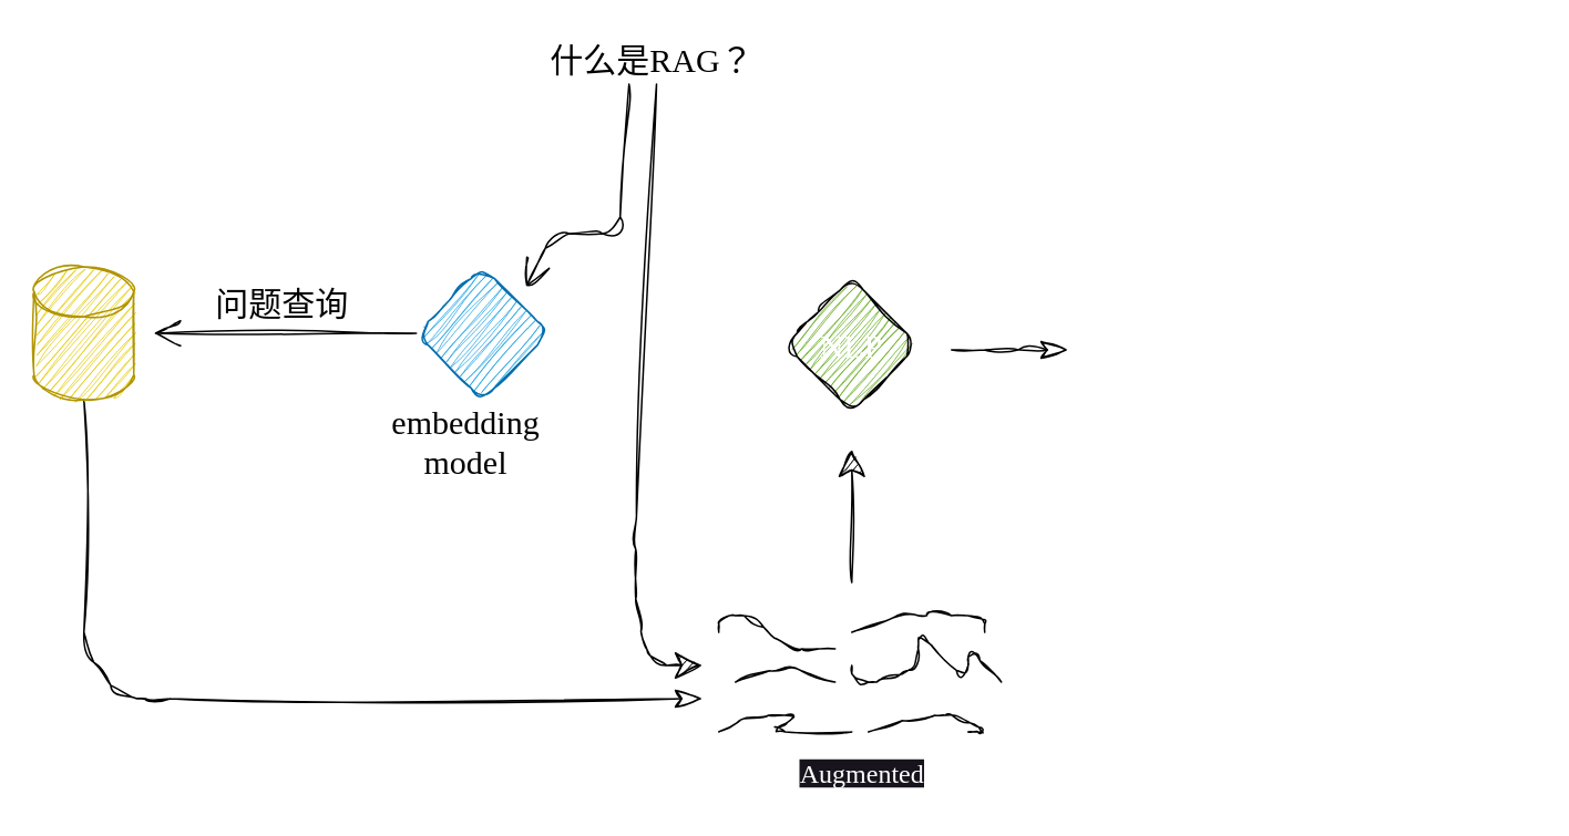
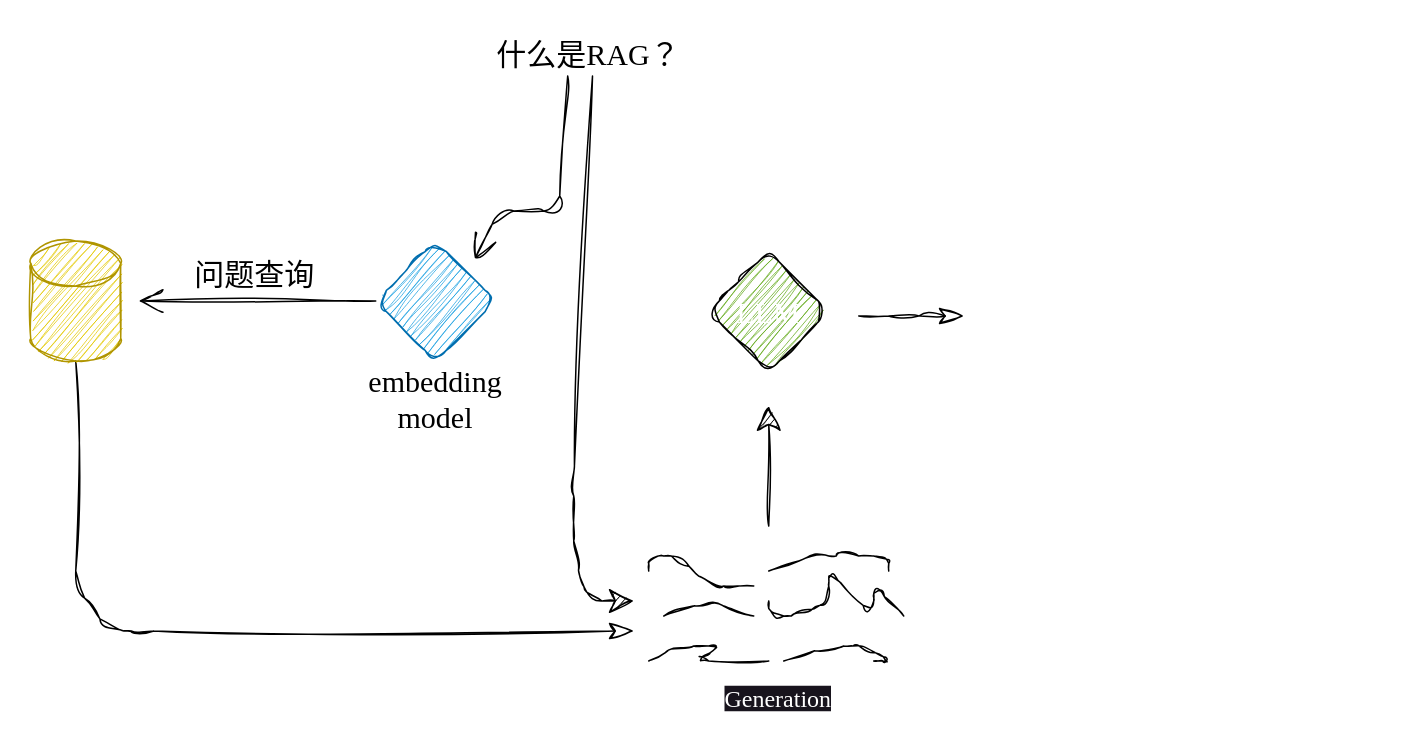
  <mxCell id="0" />
  <mxCell id="1" parent="0" />
  <mxCell id="2" style="edgeStyle=none;sketch=1;hachureGap=4;jiggle=2;curveFitting=1;html=1;fontFamily=Architects Daughter;fontSource=https%3A%2F%2Ffonts.googleapis.com%2Fcss%3Ffamily%3DArchitects%2BDaughter;fontSize=20;fontColor=default;endArrow=open;endFill=0;startSize=15;endSize=14;exitX=0.422;exitY=1;exitDx=0;exitDy=0;exitPerimeter=0;" edge="1" parent="1" source="3"><mxGeometry relative="1" as="geometry"><mxPoint x="316" y="172" as="targetPoint" /><mxPoint x="392" y="60" as="sourcePoint" /><Array as="points"><mxPoint x="372" y="140" /><mxPoint x="332" y="140" /></Array></mxGeometry></mxCell>
  <mxCell id="3" value="什么是RAG？" style="text;html=1;strokeColor=none;fillColor=none;align=center;verticalAlign=middle;whiteSpace=wrap;rounded=0;sketch=1;hachureGap=4;jiggle=2;curveFitting=1;fontFamily=Architects Daughter;fontSource=https%3A%2F%2Ffonts.googleapis.com%2Fcss%3Ffamily%3DArchitects%2BDaughter;fontSize=20;fontColor=default;" vertex="1" parent="1"><mxGeometry x="302" y="20" width="180" height="30" as="geometry" /></mxCell>
  <mxCell id="4" value="" style="edgeStyle=none;rounded=1;sketch=1;hachureGap=4;jiggle=2;curveFitting=1;html=1;fontFamily=Comic Sans MS;fontSize=15;fontColor=#FFFFFF;endArrow=classicThin;endFill=0;startSize=15;endSize=14;" edge="1" parent="1"><mxGeometry relative="1" as="geometry"><mxPoint x="572" y="210" as="sourcePoint" /><mxPoint x="642" y="210" as="targetPoint" /><Array as="points"><mxPoint x="602" y="210" /></Array></mxGeometry></mxCell>
- <mxCell id="5" value="NLP" style="rhombus;whiteSpace=wrap;html=1;rounded=1;sketch=1;hachureGap=4;jiggle=2;curveFitting=1;strokeColor=default;fontFamily=Architects Daughter;fontSource=https%3A%2F%2Ffonts.googleapis.com%2Fcss%3Ffamily%3DArchitects%2BDaughter;fontSize=20;fontColor=#ffffff;fillColor=#60A917;" vertex="1" parent="1"><mxGeometry x="472" y="167" width="80" height="80" as="geometry" /></mxCell>
+ <mxCell id="5" value="LLM" style="rhombus;whiteSpace=wrap;html=1;rounded=1;sketch=1;hachureGap=4;jiggle=2;curveFitting=1;strokeColor=default;fontFamily=Architects Daughter;fontSource=https%3A%2F%2Ffonts.googleapis.com%2Fcss%3Ffamily%3DArchitects%2BDaughter;fontSize=20;fontColor=#ffffff;fillColor=#60A917;" vertex="1" parent="1"><mxGeometry x="472" y="167" width="80" height="80" as="geometry" /></mxCell>
  <mxCell id="6" style="edgeStyle=none;sketch=1;hachureGap=4;jiggle=2;curveFitting=1;html=1;exitX=0;exitY=0.5;exitDx=0;exitDy=0;fontFamily=Architects Daughter;fontSource=https%3A%2F%2Ffonts.googleapis.com%2Fcss%3Ffamily%3DArchitects%2BDaughter;fontSize=20;fontColor=default;endArrow=open;endFill=0;startSize=15;endSize=14;" edge="1" parent="1" source="7"><mxGeometry relative="1" as="geometry"><mxPoint x="92" y="200" as="targetPoint" /></mxGeometry></mxCell>
  <mxCell id="7" value="" style="rhombus;whiteSpace=wrap;html=1;rounded=1;sketch=1;hachureGap=4;jiggle=2;curveFitting=1;strokeColor=#006EAF;fontFamily=Architects Daughter;fontSource=https%3A%2F%2Ffonts.googleapis.com%2Fcss%3Ffamily%3DArchitects%2BDaughter;fontSize=20;fontColor=#ffffff;fillColor=#1ba1e2;fillStyle=hachure;" vertex="1" parent="1"><mxGeometry x="250" y="160" width="80" height="80" as="geometry" /></mxCell>
- <mxCell id="8" value="embedding model" style="text;html=1;strokeColor=none;fillColor=none;align=center;verticalAlign=middle;whiteSpace=wrap;rounded=0;sketch=1;hachureGap=4;jiggle=2;curveFitting=1;fontFamily=Architects Daughter;fontSource=https%3A%2F%2Ffonts.googleapis.com%2Fcss%3Ffamily%3DArchitects%2BDaughter;fontSize=20;fontColor=default;" vertex="1" parent="1"><mxGeometry x="240" y="250" width="80" height="30" as="geometry" /></mxCell>
+ <mxCell id="8" value="embedding model" style="text;html=1;strokeColor=none;fillColor=none;align=center;verticalAlign=middle;whiteSpace=wrap;rounded=0;sketch=1;hachureGap=4;jiggle=2;curveFitting=1;fontFamily=Architects Daughter;fontSource=https%3A%2F%2Ffonts.googleapis.com%2Fcss%3Ffamily%3DArchitects%2BDaughter;fontSize=20;fontColor=default;" vertex="1" parent="1"><mxGeometry x="250" y="250" width="80" height="30" as="geometry" /></mxCell>
  <mxCell id="9" style="edgeStyle=none;rounded=1;sketch=1;hachureGap=4;jiggle=2;curveFitting=1;html=1;fontFamily=Architects Daughter;fontSource=https%3A%2F%2Ffonts.googleapis.com%2Fcss%3Ffamily%3DArchitects%2BDaughter;fontSize=20;fontColor=default;endArrow=classicThin;endFill=0;startSize=15;endSize=14;" edge="1" parent="1" source="10"><mxGeometry relative="1" as="geometry"><mxPoint x="422" y="420" as="targetPoint" /><Array as="points"><mxPoint x="50" y="390" /><mxPoint x="72" y="420" /><mxPoint x="92" y="420" /></Array></mxGeometry></mxCell>
  <mxCell id="10" value="" style="shape=cylinder3;whiteSpace=wrap;html=1;boundedLbl=1;backgroundOutline=1;size=15;rounded=0;sketch=1;hachureGap=4;jiggle=2;curveFitting=1;strokeColor=#B09500;fontFamily=Architects Daughter;fontSource=https%3A%2F%2Ffonts.googleapis.com%2Fcss%3Ffamily%3DArchitects%2BDaughter;fontSize=20;fontColor=#000000;fillColor=#e3c800;" vertex="1" parent="1"><mxGeometry x="20" y="160" width="60" height="80" as="geometry" /></mxCell>
  <mxCell id="11" value="问题查询" style="text;html=1;strokeColor=none;fillColor=none;align=center;verticalAlign=middle;whiteSpace=wrap;rounded=0;sketch=1;hachureGap=4;jiggle=2;curveFitting=1;fontFamily=Architects Daughter;fontSource=https%3A%2F%2Ffonts.googleapis.com%2Fcss%3Ffamily%3DArchitects%2BDaughter;fontSize=20;fontColor=default;" vertex="1" parent="1"><mxGeometry x="112" y="167" width="115" height="30" as="geometry" /></mxCell>
  <mxCell id="12" value="" style="endArrow=none;html=1;sketch=1;hachureGap=4;jiggle=2;curveFitting=1;fontFamily=Architects Daughter;fontSource=https%3A%2F%2Ffonts.googleapis.com%2Fcss%3Ffamily%3DArchitects%2BDaughter;fontSize=20;fontColor=default;startSize=15;endSize=14;" edge="1" parent="1"><mxGeometry width="50" height="50" relative="1" as="geometry"><mxPoint x="432" y="380" as="sourcePoint" /><mxPoint x="502" y="390" as="targetPoint" /><Array as="points"><mxPoint x="432" y="370" /><mxPoint x="452" y="370" /><mxPoint x="472" y="390" /></Array></mxGeometry></mxCell>
  <mxCell id="13" value="" style="endArrow=none;html=1;sketch=1;hachureGap=4;jiggle=2;curveFitting=1;fontFamily=Architects Daughter;fontSource=https%3A%2F%2Ffonts.googleapis.com%2Fcss%3Ffamily%3DArchitects%2BDaughter;fontSize=20;fontColor=default;startSize=15;endSize=14;" edge="1" parent="1"><mxGeometry width="50" height="50" relative="1" as="geometry"><mxPoint x="512" y="380" as="sourcePoint" /><mxPoint x="592" y="380" as="targetPoint" /><Array as="points"><mxPoint x="542" y="370" /><mxPoint x="562" y="370" /><mxPoint x="592" y="370" /></Array></mxGeometry></mxCell>
  <mxCell id="14" value="" style="endArrow=none;html=1;sketch=1;hachureGap=4;jiggle=2;curveFitting=1;fontFamily=Architects Daughter;fontSource=https%3A%2F%2Ffonts.googleapis.com%2Fcss%3Ffamily%3DArchitects%2BDaughter;fontSize=20;fontColor=default;startSize=15;endSize=14;" edge="1" parent="1"><mxGeometry width="50" height="50" relative="1" as="geometry"><mxPoint x="442" y="410" as="sourcePoint" /><mxPoint x="502" y="410" as="targetPoint" /><Array as="points"><mxPoint x="472" y="400" /></Array></mxGeometry></mxCell>
  <mxCell id="15" value="" style="endArrow=none;html=1;sketch=1;hachureGap=4;jiggle=2;curveFitting=1;fontFamily=Architects Daughter;fontSource=https%3A%2F%2Ffonts.googleapis.com%2Fcss%3Ffamily%3DArchitects%2BDaughter;fontSize=20;fontColor=default;startSize=15;endSize=14;" edge="1" parent="1"><mxGeometry width="50" height="50" relative="1" as="geometry"><mxPoint x="512" y="400" as="sourcePoint" /><mxPoint x="602" y="410" as="targetPoint" /><Array as="points"><mxPoint x="512" y="410" /><mxPoint x="532" y="410" /><mxPoint x="552" y="400" /><mxPoint x="552" y="380" /><mxPoint x="582" y="410" /><mxPoint x="582" y="390" /></Array></mxGeometry></mxCell>
  <mxCell id="16" value="" style="endArrow=none;html=1;sketch=1;hachureGap=4;jiggle=2;curveFitting=1;fontFamily=Architects Daughter;fontSource=https%3A%2F%2Ffonts.googleapis.com%2Fcss%3Ffamily%3DArchitects%2BDaughter;fontSize=20;fontColor=default;startSize=15;endSize=14;" edge="1" parent="1"><mxGeometry width="50" height="50" relative="1" as="geometry"><mxPoint x="432" y="440" as="sourcePoint" /><mxPoint x="512" y="440" as="targetPoint" /><Array as="points"><mxPoint x="452" y="430" /><mxPoint x="482" y="430" /><mxPoint x="462" y="440" /></Array></mxGeometry></mxCell>
  <mxCell id="17" value="" style="endArrow=none;html=1;sketch=1;hachureGap=4;jiggle=2;curveFitting=1;fontFamily=Architects Daughter;fontSource=https%3A%2F%2Ffonts.googleapis.com%2Fcss%3Ffamily%3DArchitects%2BDaughter;fontSize=20;fontColor=default;startSize=15;endSize=14;" edge="1" parent="1"><mxGeometry width="50" height="50" relative="1" as="geometry"><mxPoint x="522" y="440" as="sourcePoint" /><mxPoint x="582" y="440" as="targetPoint" /><Array as="points"><mxPoint x="552" y="430" /><mxPoint x="574" y="430" /><mxPoint x="594" y="440" /></Array></mxGeometry></mxCell>
  <mxCell id="18" value="" style="endArrow=classic;html=1;sketch=1;hachureGap=4;jiggle=2;curveFitting=1;fontFamily=Architects Daughter;fontSource=https%3A%2F%2Ffonts.googleapis.com%2Fcss%3Ffamily%3DArchitects%2BDaughter;fontSize=20;fontColor=default;startSize=15;endSize=14;rounded=1;" edge="1" parent="1"><mxGeometry width="50" height="50" relative="1" as="geometry"><mxPoint x="394.5" y="50" as="sourcePoint" /><mxPoint x="422" y="400" as="targetPoint" /><Array as="points"><mxPoint x="382" y="320" /><mxPoint x="382" y="370" /><mxPoint x="392" y="400" /></Array></mxGeometry></mxCell>
  <mxCell id="19" value="" style="endArrow=classic;html=1;rounded=1;sketch=1;hachureGap=4;jiggle=2;curveFitting=1;fontFamily=Architects Daughter;fontSource=https%3A%2F%2Ffonts.googleapis.com%2Fcss%3Ffamily%3DArchitects%2BDaughter;fontSize=20;fontColor=default;startSize=15;endSize=14;" edge="1" parent="1"><mxGeometry width="50" height="50" relative="1" as="geometry"><mxPoint x="512" y="350" as="sourcePoint" /><mxPoint x="512" y="270" as="targetPoint" /></mxGeometry></mxCell>
  <mxCell id="20" value="&lt;p style=&quot;border: 0px solid rgb(217, 217, 227); box-sizing: border-box; --tw-border-spacing-x: 0; --tw-border-spacing-y: 0; --tw-translate-x: 0; --tw-translate-y: 0; --tw-rotate: 0; --tw-skew-x: 0; --tw-skew-y: 0; --tw-scale-x: 1; --tw-scale-y: 1; --tw-pan-x: ; --tw-pan-y: ; --tw-pinch-zoom: ; --tw-scroll-snap-strictness: proximity; --tw-gradient-from-position: ; --tw-gradient-via-position: ; --tw-gradient-to-position: ; --tw-ordinal: ; --tw-slashed-zero: ; --tw-numeric-figure: ; --tw-numeric-spacing: ; --tw-numeric-fraction: ; --tw-ring-inset: ; --tw-ring-offset-width: 0px; --tw-ring-offset-color: #fff; --tw-ring-color: rgba(69,89,164,.5); --tw-ring-offset-shadow: 0 0 transparent; --tw-ring-shadow: 0 0 transparent; --tw-shadow: 0 0 transparent; --tw-shadow-colored: 0 0 transparent; --tw-blur: ; --tw-brightness: ; --tw-contrast: ; --tw-grayscale: ; --tw-hue-rotate: ; --tw-invert: ; --tw-saturate: ; --tw-sepia: ; --tw-drop-shadow: ; --tw-backdrop-blur: ; --tw-backdrop-brightness: ; --tw-backdrop-contrast: ; --tw-backdrop-grayscale: ; --tw-backdrop-hue-rotate: ; --tw-backdrop-invert: ; --tw-backdrop-opacity: ; --tw-backdrop-saturate: ; --tw-backdrop-sepia: ; margin: 0px 0px 1.25em; text-align: start; font-size: 15px;&quot;&gt;&lt;font face=&quot;Comic Sans MS&quot; color=&quot;#ffffff&quot; style=&quot;font-size: 15px;&quot;&gt;“RAG，或称为Retrieval-Augmented Generation，是一种结合了信息检索和生成式模型的自然语言处理（NLP）方法。该方法旨在通过引入检索机制来提高生成文本的质量和相关性。&quot;&lt;/font&gt;&lt;/p&gt;" style="text;html=1;strokeColor=none;fillColor=none;align=center;verticalAlign=middle;whiteSpace=wrap;rounded=0;sketch=1;hachureGap=4;jiggle=2;curveFitting=1;fontFamily=Architects Daughter;fontSource=https%3A%2F%2Ffonts.googleapis.com%2Fcss%3Ffamily%3DArchitects%2BDaughter;fontSize=20;fontColor=default;" vertex="1" parent="1"><mxGeometry x="652" y="160" width="270" height="120" as="geometry" /></mxCell>
  <mxCell id="21" value="相关上下文" style="text;html=1;strokeColor=none;fillColor=none;align=center;verticalAlign=middle;whiteSpace=wrap;rounded=0;sketch=1;hachureGap=4;jiggle=2;curveFitting=1;fontFamily=Comic Sans MS;fontSize=15;fontColor=#FFFFFF;" vertex="1" parent="1"><mxGeometry x="140" y="429" width="143" height="33" as="geometry" /></mxCell>
- <mxCell id="22" value="&lt;span style=&quot;font-size: 16px; text-align: start; background-color: rgb(24, 20, 29);&quot;&gt;Augmented &lt;/span&gt;" style="text;html=1;strokeColor=none;fillColor=none;align=center;verticalAlign=middle;whiteSpace=wrap;rounded=0;sketch=1;hachureGap=4;jiggle=2;curveFitting=1;fontFamily=Comic Sans MS;fontSize=15;fontColor=#FFFFFF;" vertex="1" parent="1"><mxGeometry x="411" y="448" width="215" height="33" as="geometry" /></mxCell>
+ <mxCell id="22" value="&lt;span style=&quot;font-size: 16px; text-align: start; background-color: rgb(24, 20, 29);&quot;&gt;Generation &lt;/span&gt;" style="text;html=1;strokeColor=none;fillColor=none;align=center;verticalAlign=middle;whiteSpace=wrap;rounded=0;sketch=1;hachureGap=4;jiggle=2;curveFitting=1;fontFamily=Comic Sans MS;fontSize=15;fontColor=#FFFFFF;" vertex="1" parent="1"><mxGeometry x="411" y="448" width="215" height="33" as="geometry" /></mxCell>
